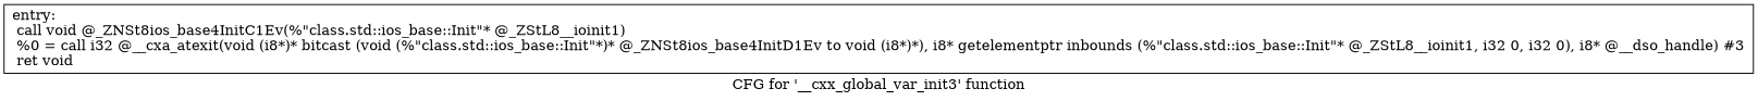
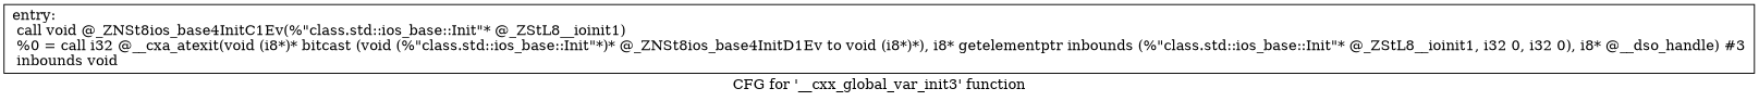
  digraph {
    label="CFG for '__cxx_global_var_init3' function"
    rankdir=LR
-   n1 [label="{entry:\l  call void @_ZNSt8ios_base4InitC1Ev(%\"class.std::ios_base::Init\"* @_ZStL8__ioinit1)\l  %0 = call i32 @__cxa_atexit(void (i8*)* bitcast (void (%\"class.std::ios_base::Init\"*)* @_ZNSt8ios_base4InitD1Ev to void (i8*)*), i8* getelementptr inbounds (%\"class.std::ios_base::Init\"* @_ZStL8__ioinit1, i32 0, i32 0), i8* @__dso_handle) #3\l  ret void\l}" shape=record]
+   n1 [label="{entry:\l  call void @_ZNSt8ios_base4InitC1Ev(%\"class.std::ios_base::Init\"* @_ZStL8__ioinit1)\l  %0 = call i32 @__cxa_atexit(void (i8*)* bitcast (void (%\"class.std::ios_base::Init\"*)* @_ZNSt8ios_base4InitD1Ev to void (i8*)*), i8* getelementptr inbounds (%\"class.std::ios_base::Init\"* @_ZStL8__ioinit1, i32 0, i32 0), i8* @__dso_handle) #3\l  inbounds void\l}" shape=record]
  }
